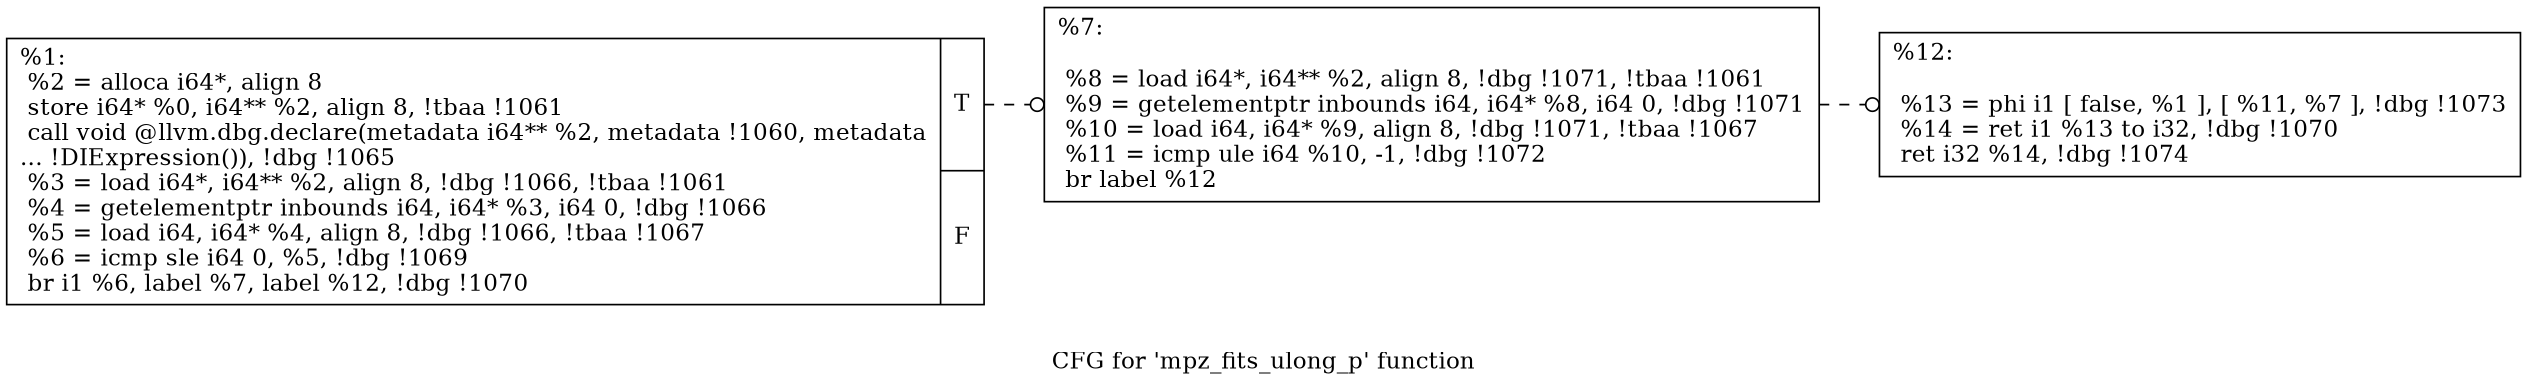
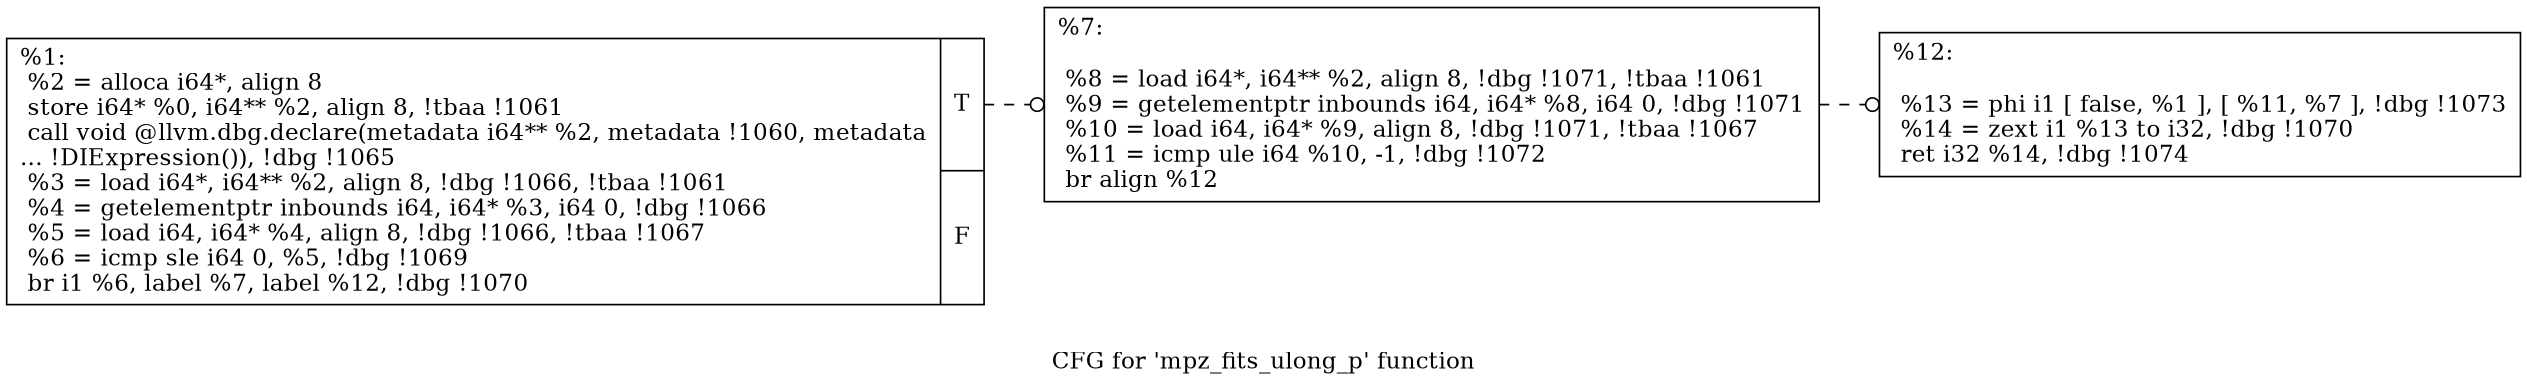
  digraph {
    label="CFG for 'mpz_fits_ulong_p' function"
    rankdir=LR
    node [shape=record]
    edge [arrowhead=odot style=dashed]
    n1 [label="{%1:\l  %2 = alloca i64*, align 8\l  store i64* %0, i64** %2, align 8, !tbaa !1061\l  call void @llvm.dbg.declare(metadata i64** %2, metadata !1060, metadata\l... !DIExpression()), !dbg !1065\l  %3 = load i64*, i64** %2, align 8, !dbg !1066, !tbaa !1061\l  %4 = getelementptr inbounds i64, i64* %3, i64 0, !dbg !1066\l  %5 = load i64, i64* %4, align 8, !dbg !1066, !tbaa !1067\l  %6 = icmp sle i64 0, %5, !dbg !1069\l  br i1 %6, label %7, label %12, !dbg !1070\l|{<s0>T|<s1>F}}"]
-   n2 [label="{%7:\l\l  %8 = load i64*, i64** %2, align 8, !dbg !1071, !tbaa !1061\l  %9 = getelementptr inbounds i64, i64* %8, i64 0, !dbg !1071\l  %10 = load i64, i64* %9, align 8, !dbg !1071, !tbaa !1067\l  %11 = icmp ule i64 %10, -1, !dbg !1072\l  br label %12\l}"]
-   n3 [label="{%12:\l\l  %13 = phi i1 [ false, %1 ], [ %11, %7 ], !dbg !1073\l  %14 = ret i1 %13 to i32, !dbg !1070\l  ret i32 %14, !dbg !1074\l}"]
+   n2 [label="{%7:\l\l  %8 = load i64*, i64** %2, align 8, !dbg !1071, !tbaa !1061\l  %9 = getelementptr inbounds i64, i64* %8, i64 0, !dbg !1071\l  %10 = load i64, i64* %9, align 8, !dbg !1071, !tbaa !1067\l  %11 = icmp ule i64 %10, -1, !dbg !1072\l  br align %12\l}"]
+   n3 [label="{%12:\l\l  %13 = phi i1 [ false, %1 ], [ %11, %7 ], !dbg !1073\l  %14 = zext i1 %13 to i32, !dbg !1070\l  ret i32 %14, !dbg !1074\l}"]
    n1 -> n2 [tailport=s0]
    n2 -> n3
  }
